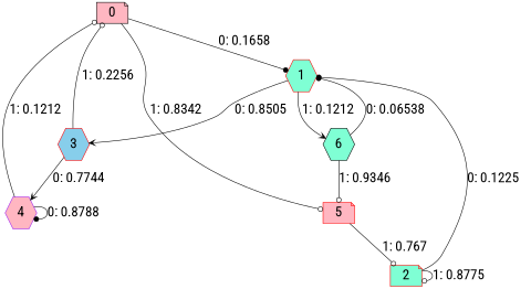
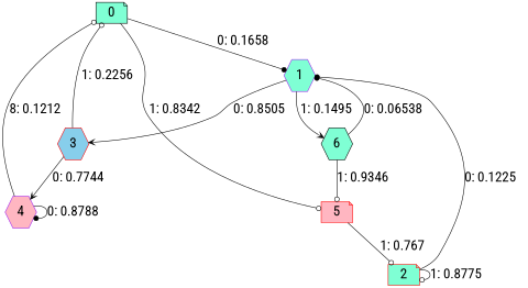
  digraph {
    fontname="Roboto Condensed"
    node [color=red fillcolor=lightpink fontname="Roboto Condensed" fontsize=24 shape=hexagon style=filled]
    edge [arrowhead=odot fontname="Roboto Condensed" fontsize=24]
-   0 [color=black shape=note]
-   1 [fillcolor=aquamarine]
+   0 [color=black fillcolor=aquamarine shape=note]
+   1 [color=purple fillcolor=aquamarine]
    5 [shape=note]
    3 [fillcolor=skyblue]
    6 [color=black fillcolor=aquamarine]
    2 [fillcolor=aquamarine shape=note]
    4 [color=purple]
    0 -> 1 [arrowhead=dot label="0: 0.1658   "]
    0 -> 5 [label="1: 0.8342   "]
    1 -> 3 [arrowhead=vee label="0: 0.8505   "]
-   1 -> 6 [arrowhead=vee label="1: 0.1212   "]
+   1 -> 6 [arrowhead=vee label="1: 0.1495   "]
    5 -> 2 [label="1: 0.767    "]
    3 -> 0 [label="1: 0.2256   "]
    3 -> 4 [arrowhead=vee label="0: 0.7744   "]
    6 -> 1 [arrowhead=dot label="0: 0.06538  "]
    6 -> 5 [label="1: 0.9346   "]
    2 -> 1 [arrowhead=dot label="0: 0.1225   "]
    2 -> 2 [label="1: 0.8775   "]
-   4 -> 0 [label="1: 0.1212   "]
+   4 -> 0 [label="8: 0.1212   "]
    4 -> 4 [arrowhead=dot label="0: 0.8788   "]
  }
